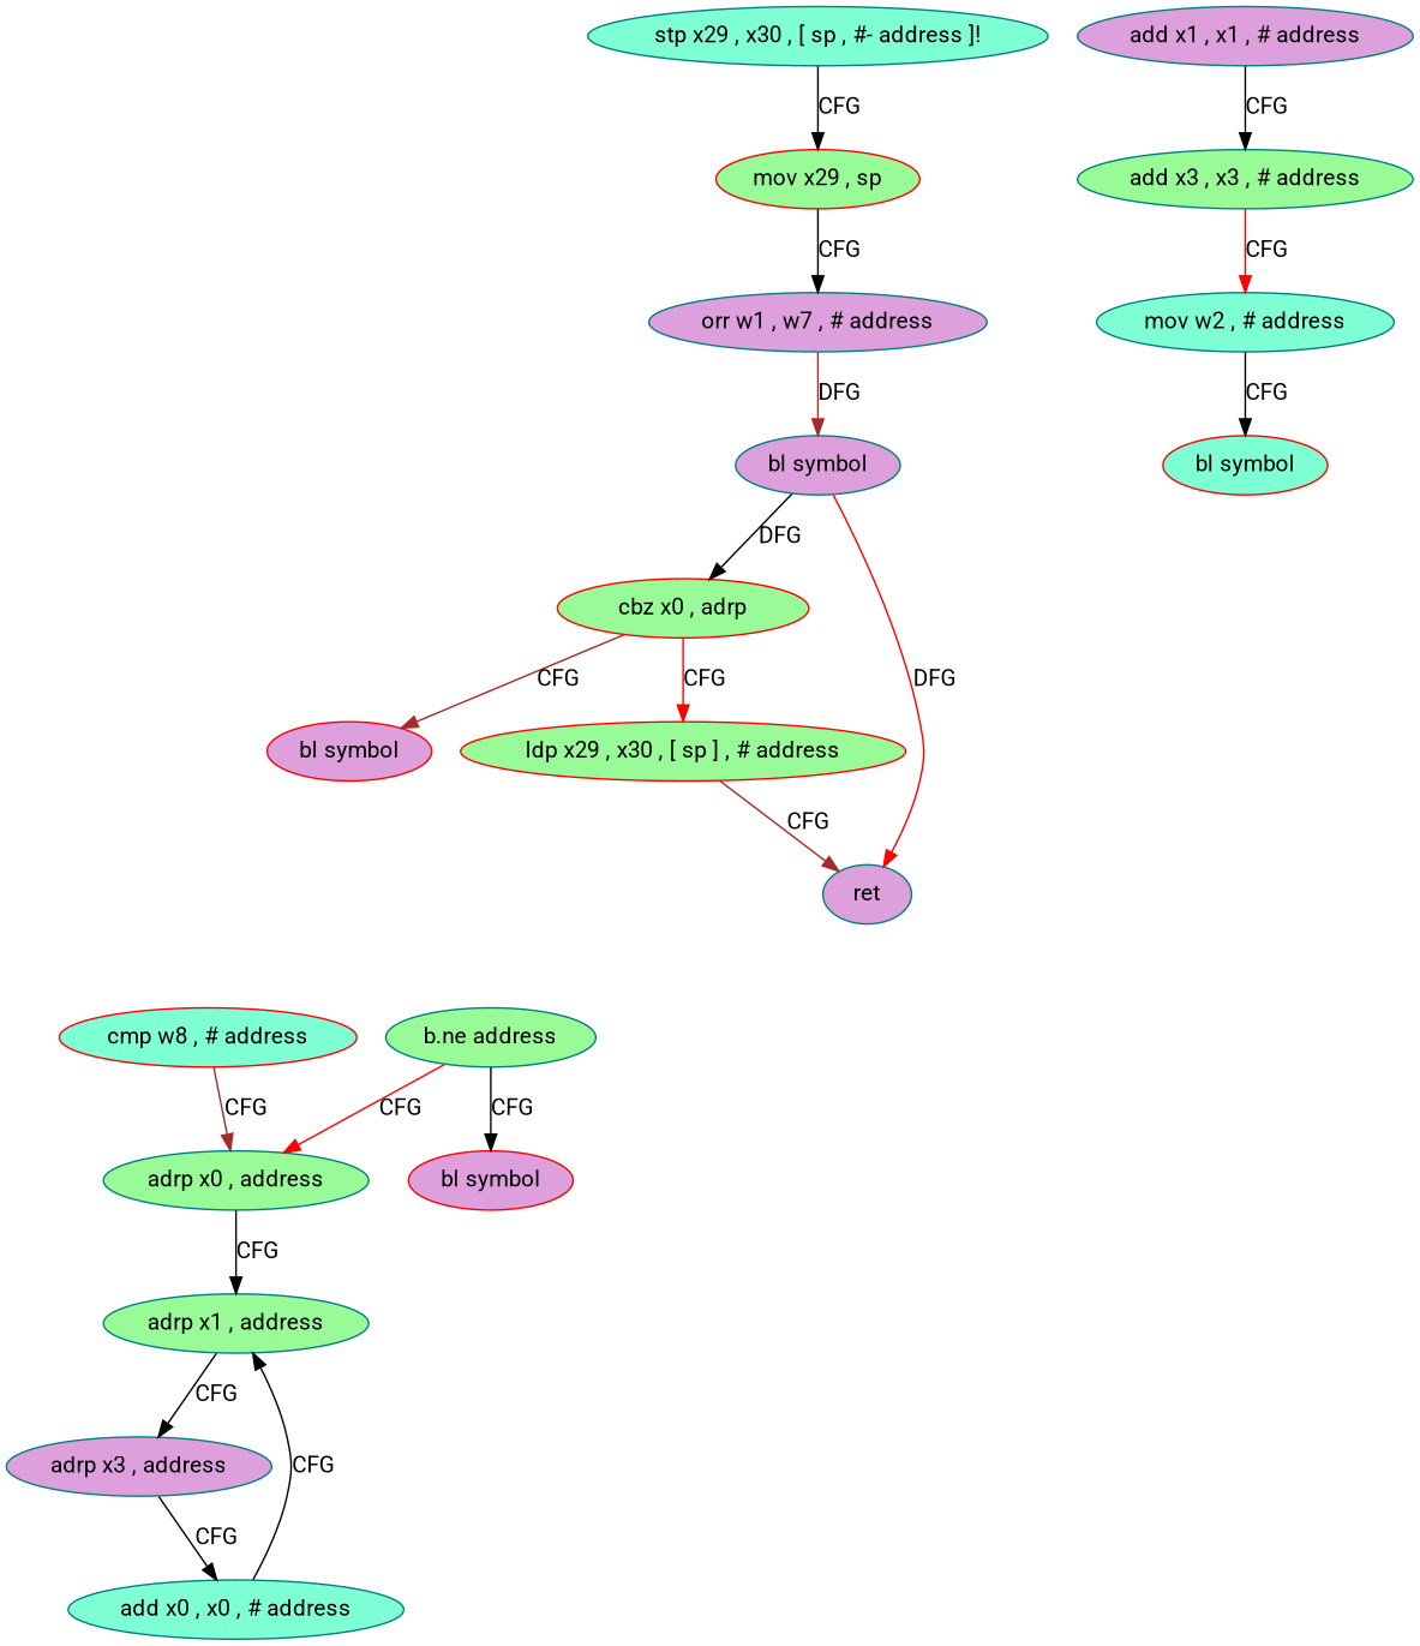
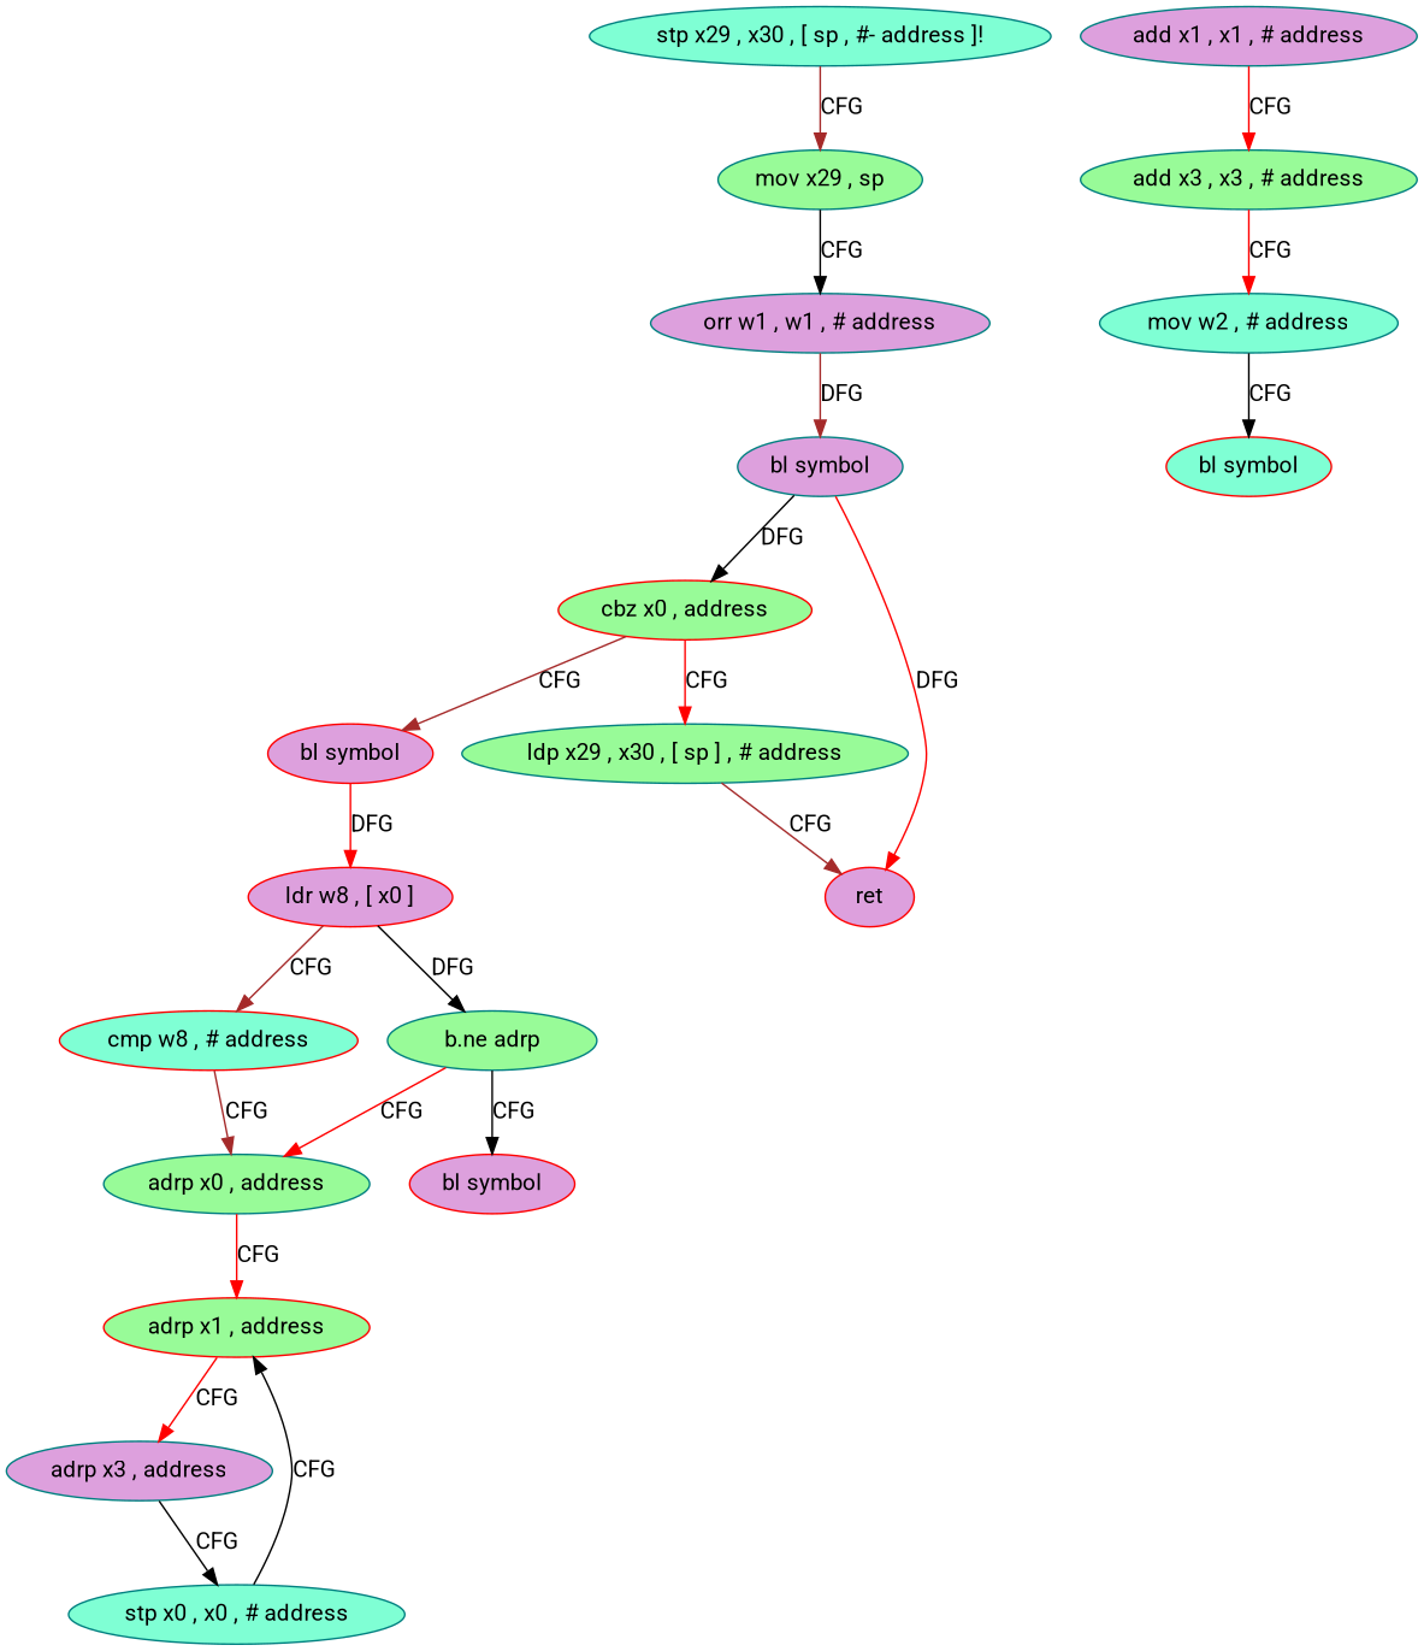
  digraph {
    fontname=Roboto
    node [color=teal fillcolor=plum fontname=Roboto style=filled]
    edge [color=black fontname=Roboto]
    n1 [fillcolor=aquamarine label="stp x29 , x30 , [ sp , #- address ]!"]
-   n2 [color=red fillcolor=palegreen label="mov x29 , sp"]
-   n3 [label="orr w1 , w7 , # address"]
+   n2 [fillcolor=palegreen label="mov x29 , sp"]
+   n3 [label="orr w1 , w1 , # address"]
    n4 [label="bl symbol"]
-   n5 [color=red fillcolor=palegreen label="cbz x0 , adrp"]
-   n6 [label=ret]
+   n5 [color=red fillcolor=palegreen label="cbz x0 , address"]
+   n6 [color=red label=ret]
    n7 [color=red label="bl symbol"]
-   n8 [color=red fillcolor=palegreen label="ldp x29 , x30 , [ sp ] , # address"]
+   n8 [fillcolor=palegreen label="ldp x29 , x30 , [ sp ] , # address"]
+   n9 [color=red label="ldr w8 , [ x0 ]"]
    n10 [color=red fillcolor=aquamarine label="cmp w8 , # address"]
-   n11 [fillcolor=palegreen label="b.ne address"]
+   n11 [fillcolor=palegreen label="b.ne adrp"]
    n12 [fillcolor=palegreen label="adrp x0 , address"]
    n13 [color=red label="bl symbol"]
-   n14 [fillcolor=palegreen label="adrp x1 , address"]
+   n14 [color=red fillcolor=palegreen label="adrp x1 , address"]
    n15 [label="adrp x3 , address"]
-   n16 [fillcolor=aquamarine label="add x0 , x0 , # address"]
+   n16 [fillcolor=aquamarine label="stp x0 , x0 , # address"]
    n17 [label="add x1 , x1 , # address"]
    n18 [fillcolor=palegreen label="add x3 , x3 , # address"]
    n19 [fillcolor=aquamarine label="mov w2 , # address"]
    n20 [color=red fillcolor=aquamarine label="bl symbol"]
-   n1 -> n2 [label=CFG]
+   n1 -> n2 [color=brown label=CFG]
    n2 -> n3 [label=CFG]
    n3 -> n4 [color=brown label=DFG]
    n4 -> n5 [label=DFG]
    n4 -> n6 [color=red label=DFG]
    n5 -> n7 [color=brown label=CFG]
    n5 -> n8 [color=red label=CFG]
+   n7 -> n9 [color=red label=DFG]
    n8 -> n6 [color=brown label=CFG]
+   n9 -> n10 [color=brown label=CFG]
+   n9 -> n11 [label=DFG]
    n10 -> n12 [color=brown label=CFG]
    n11 -> n12 [color=red label=CFG]
    n11 -> n13 [label=CFG]
-   n12 -> n14 [label=CFG]
-   n14 -> n15 [label=CFG]
+   n12 -> n14 [color=red label=CFG]
+   n14 -> n15 [color=red label=CFG]
    n15 -> n16 [label=CFG]
    n16 -> n14 [label=CFG]
-   n17 -> n18 [label=CFG]
+   n17 -> n18 [color=red label=CFG]
    n18 -> n19 [color=red label=CFG]
    n19 -> n20 [label=CFG]
  }
